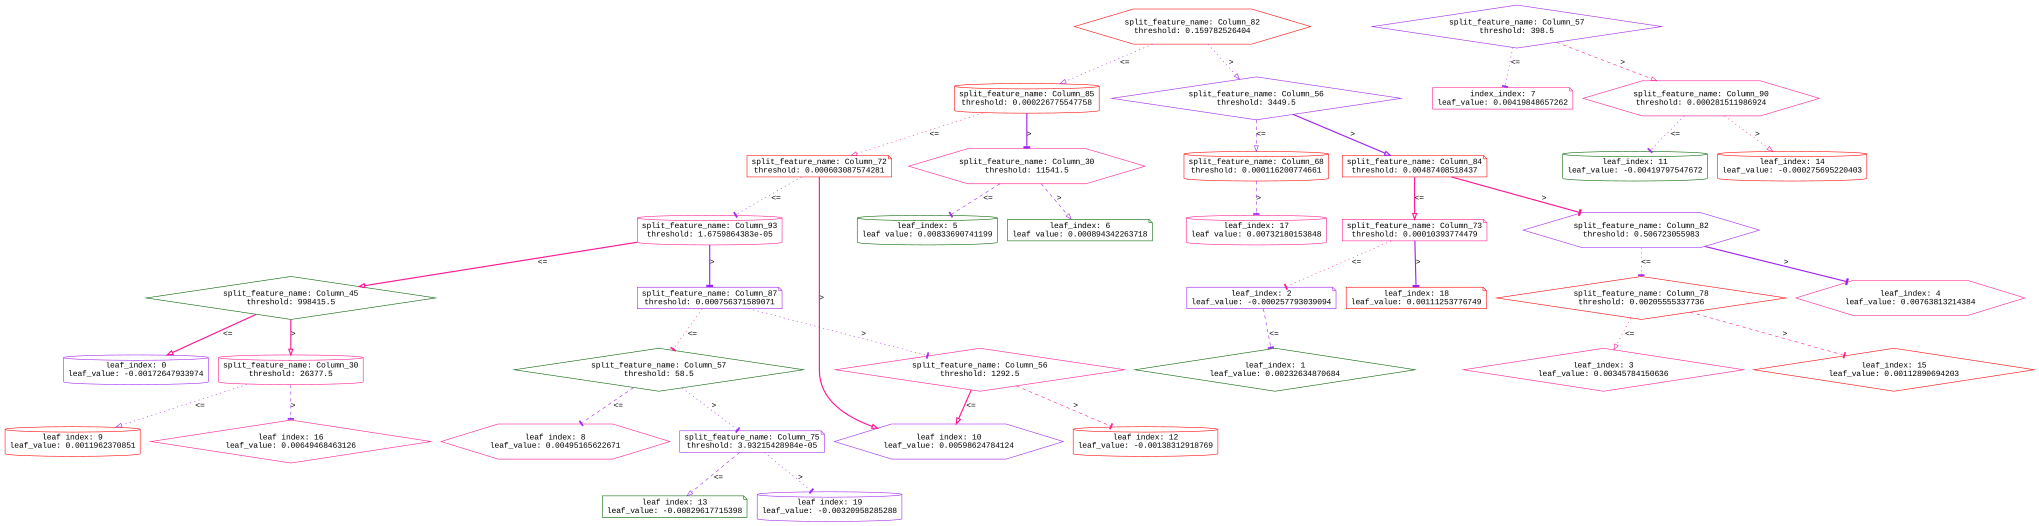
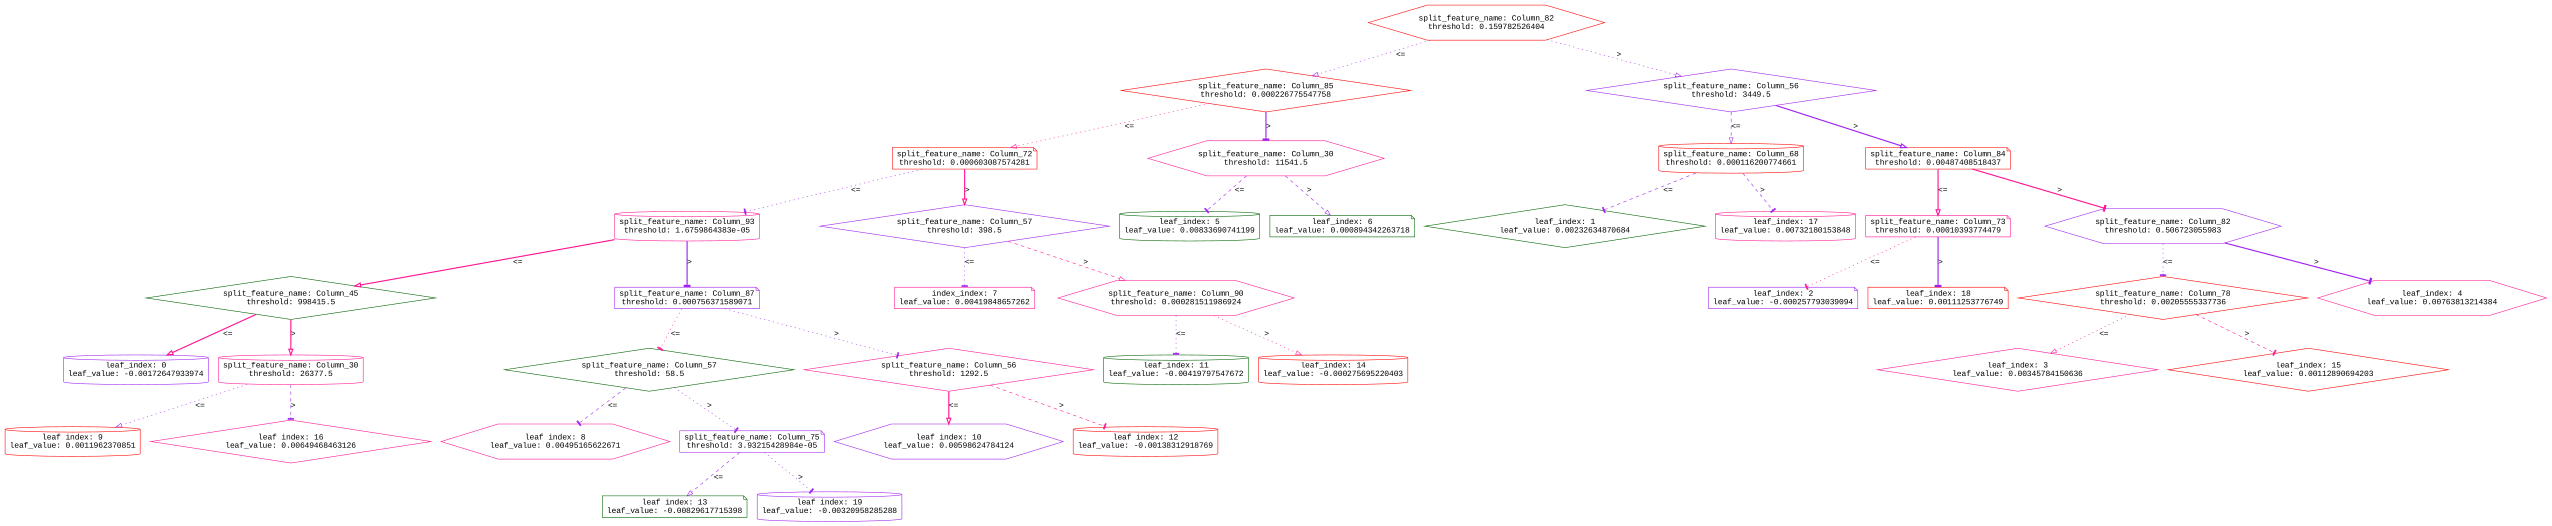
  digraph {
    fontname="Liberation Mono"
    node [color=deeppink fontname="Liberation Mono" shape=diamond]
    edge [arrowhead=tee color=purple fontname="Liberation Mono" style=dotted]
    n1 [color=red label="split_feature_name: Column_82\nthreshold: 0.159782526404" shape=hexagon]
-   n2 [color=red label="split_feature_name: Column_85\nthreshold: 0.000226775547758" shape=cylinder]
+   n2 [color=red label="split_feature_name: Column_85\nthreshold: 0.000226775547758"]
    n3 [color=purple label="split_feature_name: Column_56\nthreshold: 3449.5"]
    n4 [color=red label="split_feature_name: Column_72\nthreshold: 0.000603087574281" shape=note]
    n5 [label="split_feature_name: Column_30\nthreshold: 11541.5" shape=hexagon]
    n6 [color=red label="split_feature_name: Column_68\nthreshold: 0.000116200774661" shape=cylinder]
    n7 [color=red label="split_feature_name: Column_84\nthreshold: 0.00487408518437" shape=note]
    n8 [label="split_feature_name: Column_93\nthreshold: 1.6759864383e-05" shape=cylinder]
    n9 [color=purple label="split_feature_name: Column_57\nthreshold: 398.5"]
    n10 [color=darkgreen label="leaf_index: 5\nleaf_value: 0.00833690741199" shape=cylinder]
    n11 [color=darkgreen label="leaf_index: 6\nleaf_value: 0.000894342263718" shape=note]
    n12 [color=darkgreen label="split_feature_name: Column_45\nthreshold: 998415.5"]
    n13 [color=purple label="split_feature_name: Column_87\nthreshold: 0.000756371589071" shape=note]
    n14 [label="index_index: 7\nleaf_value: 0.00419848657262" shape=note]
    n15 [label="split_feature_name: Column_90\nthreshold: 0.000281511986924" shape=hexagon]
    n16 [color=purple label="leaf_index: 0\nleaf_value: -0.00172647933974" shape=cylinder]
    n17 [label="split_feature_name: Column_30\nthreshold: 26377.5" shape=cylinder]
    n18 [color=darkgreen label="split_feature_name: Column_57\nthreshold: 58.5"]
    n19 [label="split_feature_name: Column_56\nthreshold: 1292.5"]
    n20 [color=red label="leaf_index: 9\nleaf_value: 0.0011962370851" shape=cylinder]
    n21 [label="leaf_index: 16\nleaf_value: 0.00649468463126"]
    n22 [label="leaf_index: 8\nleaf_value: 0.00495165622671" shape=hexagon]
    n23 [color=purple label="split_feature_name: Column_75\nthreshold: 3.93215428984e-05" shape=note]
    n24 [color=purple label="leaf_index: 10\nleaf_value: 0.00598624784124" shape=hexagon]
    n25 [color=red label="leaf_index: 12\nleaf_value: -0.00138312918769" shape=cylinder]
    n26 [color=darkgreen label="leaf_index: 13\nleaf_value: -0.00829617715398" shape=note]
    n27 [color=purple label="leaf_index: 19\nleaf_value: -0.00320958285288" shape=cylinder]
    n28 [color=darkgreen label="leaf_index: 11\nleaf_value: -0.00419797547672" shape=cylinder]
    n29 [color=red label="leaf_index: 14\nleaf_value: -0.000275695220403" shape=cylinder]
    n30 [color=darkgreen label="leaf_index: 1\nleaf_value: 0.00232634870684"]
    n31 [label="leaf_index: 17\nleaf_value: 0.00732180153848" shape=cylinder]
    n32 [label="split_feature_name: Column_73\nthreshold: 0.00010393774479" shape=note]
    n33 [color=purple label="split_feature_name: Column_82\nthreshold: 0.506723055983" shape=hexagon]
    n34 [color=purple label="leaf_index: 2\nleaf_value: -0.000257793039094" shape=note]
    n35 [color=red label="leaf_index: 18\nleaf_value: 0.00111253776749" shape=note]
    n36 [color=red label="split_feature_name: Column_78\nthreshold: 0.00205555337736"]
    n37 [label="leaf_index: 4\nleaf_value: 0.00763813214384" shape=hexagon]
    n38 [label="leaf_index: 3\nleaf_value: 0.00345784150636"]
    n39 [color=red label="leaf_index: 15\nleaf_value: 0.00112890694203"]
    n1 -> n2 [arrowhead=onormal label="<="]
    n1 -> n3 [arrowhead=onormal label=">"]
    n2 -> n4 [arrowhead=onormal color=deeppink label="<="]
    n2 -> n5 [label=">" style=bold]
    n3 -> n6 [arrowhead=onormal label="<=" style=dashed]
    n3 -> n7 [arrowhead=onormal label=">" style=bold]
    n4 -> n8 [label="<="]
-   n4 -> n24 [arrowhead=onormal color=deeppink label=">" style=bold]
+   n4 -> n9 [arrowhead=onormal color=deeppink label=">" style=bold]
    n5 -> n10 [label="<=" style=dashed]
    n5 -> n11 [arrowhead=onormal label=">" style=dashed]
-   n34 -> n30 [label="<=" style=dashed]
+   n6 -> n30 [label="<=" style=dashed]
    n6 -> n31 [label=">" style=dashed]
    n7 -> n32 [arrowhead=onormal color=deeppink label="<=" style=bold]
    n7 -> n33 [color=deeppink label=">" style=bold]
    n8 -> n12 [arrowhead=onormal color=deeppink label="<=" style=bold]
    n8 -> n13 [label=">" style=bold]
    n9 -> n14 [label="<="]
    n9 -> n15 [arrowhead=onormal color=deeppink label=">" style=dashed]
    n12 -> n16 [arrowhead=onormal color=deeppink label="<=" style=bold]
    n12 -> n17 [arrowhead=onormal color=deeppink label=">" style=bold]
    n13 -> n18 [color=deeppink label="<="]
    n13 -> n19 [label=">"]
    n15 -> n28 [label="<="]
    n15 -> n29 [arrowhead=onormal color=deeppink label=">"]
    n17 -> n20 [arrowhead=onormal label="<="]
    n17 -> n21 [label=">" style=dashed]
    n18 -> n22 [label="<=" style=dashed]
    n18 -> n23 [label=">"]
    n19 -> n24 [arrowhead=onormal color=deeppink label="<=" style=bold]
    n19 -> n25 [color=deeppink label=">" style=dashed]
    n23 -> n26 [arrowhead=onormal label="<=" style=dashed]
    n23 -> n27 [label=">"]
    n32 -> n34 [color=deeppink label="<="]
    n32 -> n35 [label=">" style=bold]
    n33 -> n36 [label="<="]
    n33 -> n37 [label=">" style=bold]
    n36 -> n38 [arrowhead=onormal color=deeppink label="<="]
    n36 -> n39 [color=deeppink label=">" style=dashed]
  }
